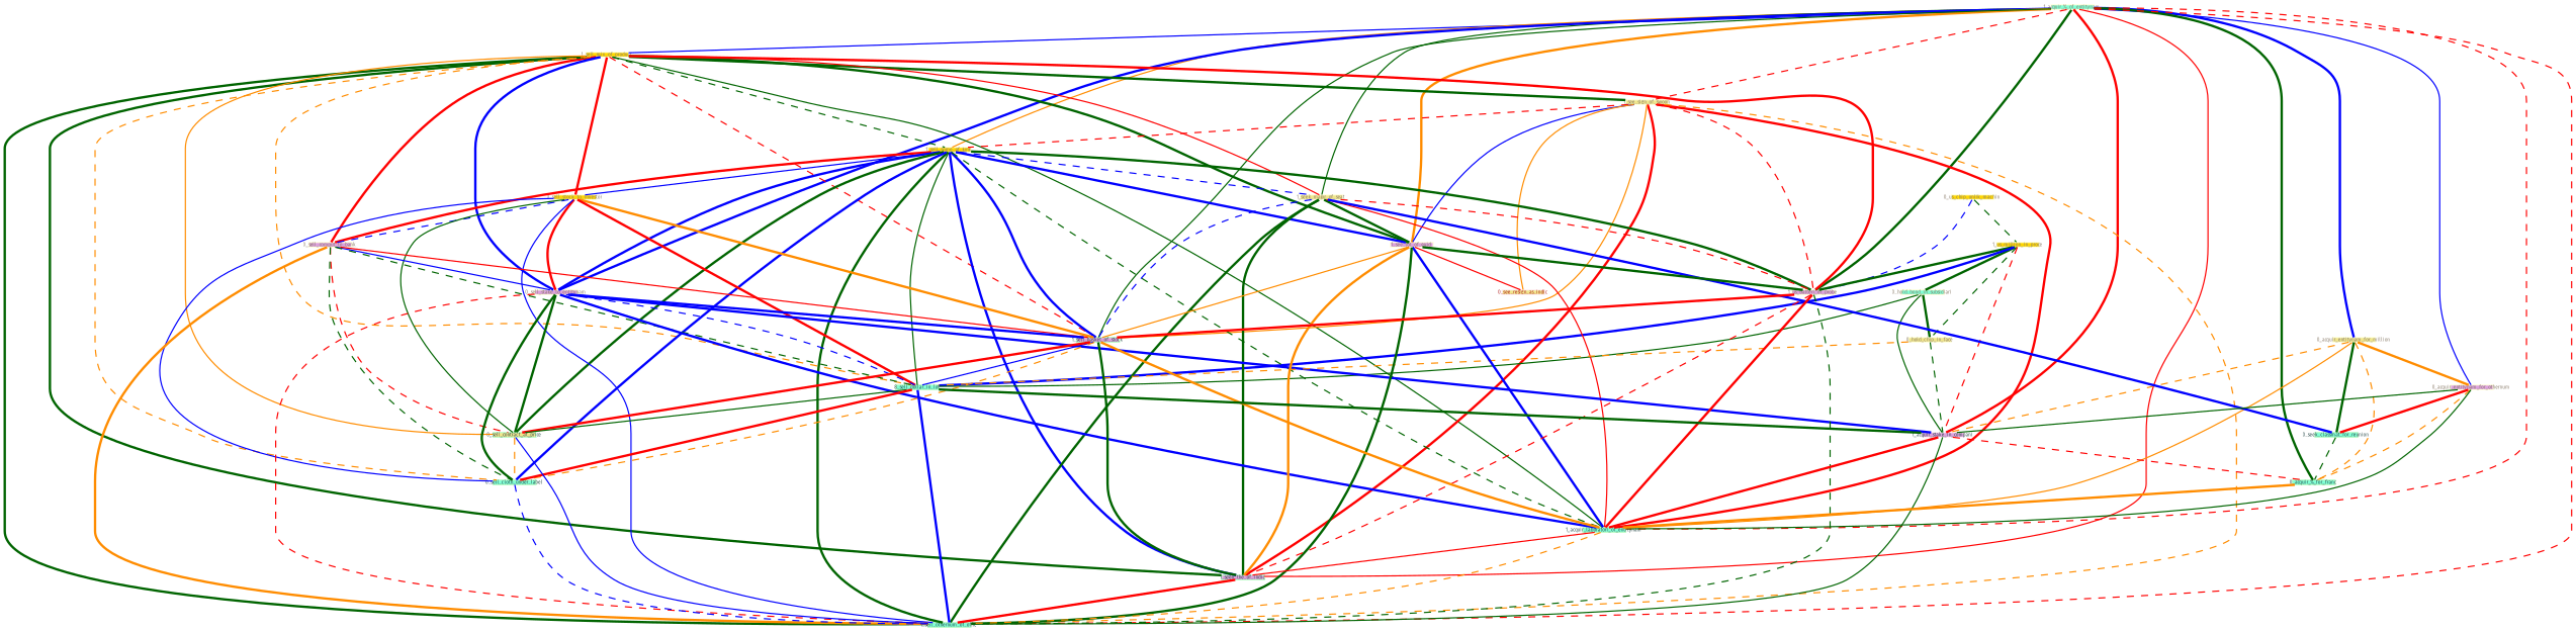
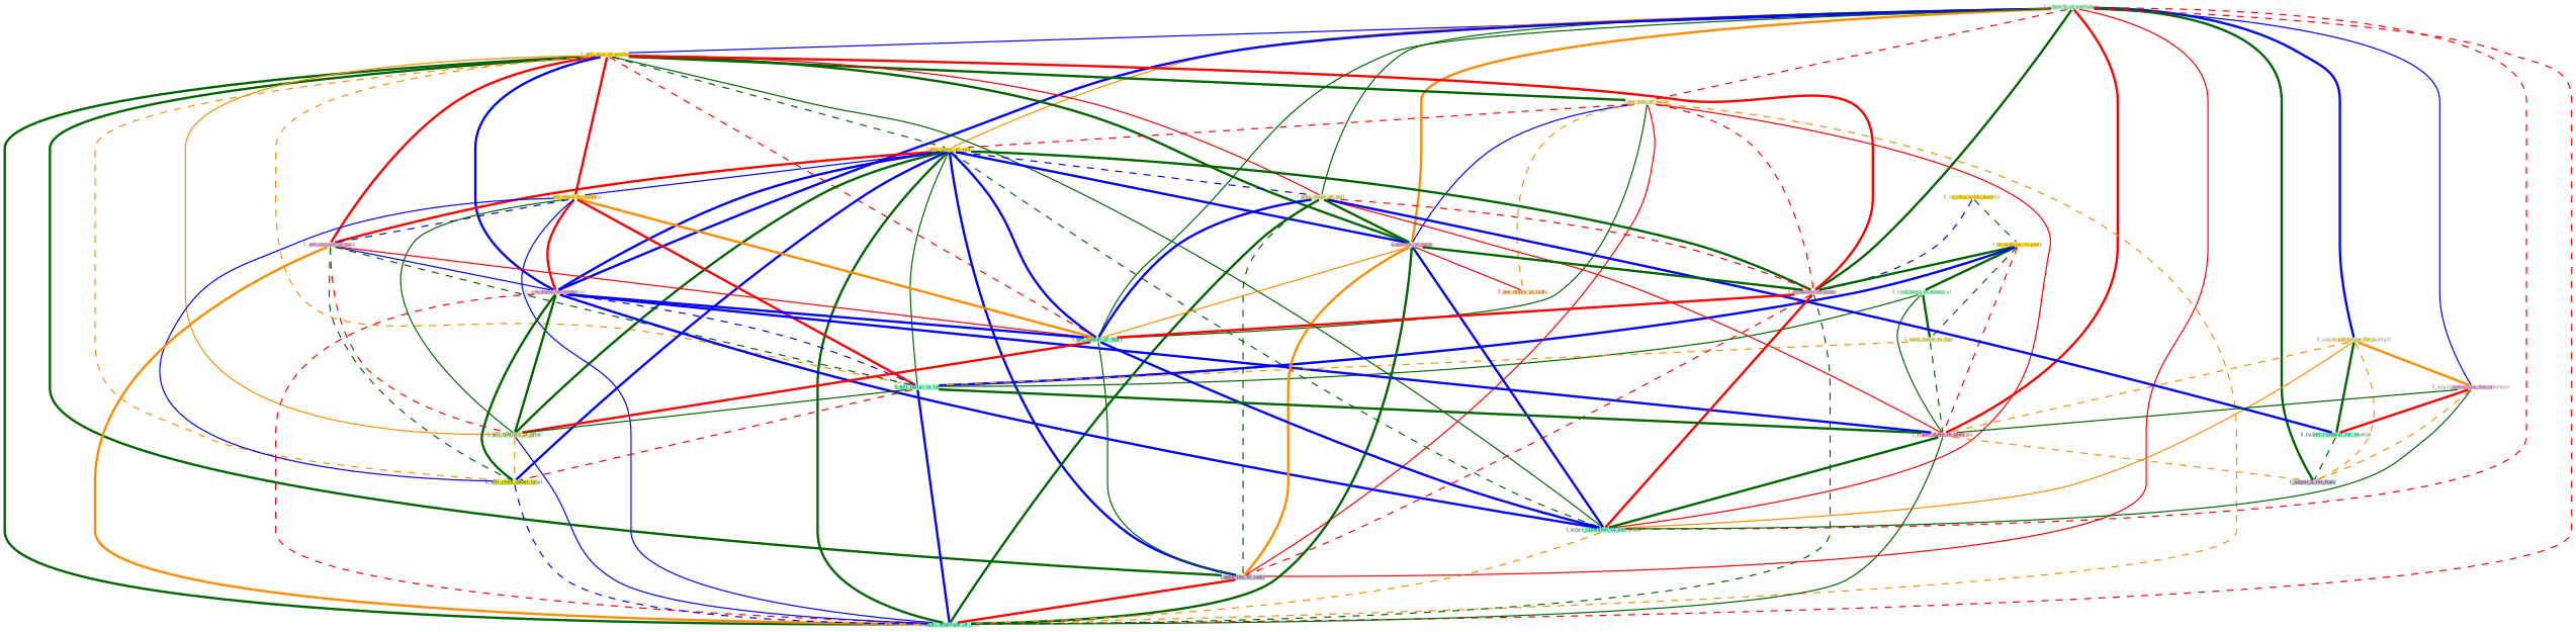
  graph {
    fontname="Fira Sans"
    node [color="#ffffe0" fillcolor=plum fixedsize=true fontcolor="#8b7d6b" fontname="Fira Sans" fontsize=4 shape=polygon style=filled]
    edge [color=darkgreen fontname="Fira Sans" style=bold w=1]
    "1_acquir_%_of_entitynam " [fillcolor=aquamarine height=.06 width=.5]
    "0_us_chip_unlik_machin " [fillcolor=gold height=.06 width=.5]
    "1_sell_mix_of_product " [fillcolor=gold height=.06 width=.5]
    "1_us_million_in_proce " [fillcolor=gold height=.06 width=.5]
    "1_see_sign_of_swoon " [fillcolor=khaki height=.06 width=.5]
    "1_sell_some_of_junk " [fillcolor=gold height=.06 width=.5]
    "0_sell_stock_to_investor " [fillcolor=gold height=.06 width=.5]
    "0_hold_bond_in_subsidiari " [fillcolor=aquamarine height=.06 width=.5]
-   "0_acquir_entitynam_for_million " [fillcolor=khaki height=.06 width=.5]
+   "0_acquir_entitynam_for_million " [fillcolor=khaki height=.06 width=.5 label="0_acquir_entitynam_for_contract"]
    "0_sell_comput_to_bank " [height=.06 width=.5]
    "1_seek_major_of_seat " [fillcolor=khaki height=.06 width=.5]
    "0_acquir_entitynam_for_othernum " [height=.06 width=.5]
    "0_sell_stake_to_entitynam " [height=.06 width=.5]
-   "0_hold_coalit_in_face " [fillcolor=khaki height=.06 width=.5 label="0_hold_chip_in_face"]
+   "0_hold_coalit_in_face " [fillcolor=khaki height=.06 width=.5]
    "1_see_lot_of_evid " [height=.06 width=.5]
    "1_us_batteri_of_probe " [height=.06 width=.5]
    "0_see_resign_as_indic " [color="#fff0f5" fillcolor=khaki fontcolor="#b22222" height=.06 width=.5]
-   "1_acquir_stake_in_compani " [color="#fff0f5" fontcolor="#2f4f4f" height=.06 width=.5]
+   "1_acquir_stake_in_compani " [color="#fff0f5" fontcolor="#b22222" height=.06 width=.5]
    n19 [color="#BDFCC9" fontcolor="#2f4f4f" height=.06 label="1_seen_the_of_indic" width=.5]
-   "1_sell_basket_of_stock " [color="#BDFCC9" fontcolor="#2f4f4f" height=.06 width=.5]
-   "0_acquir_%_for_franc " [color="#BDFCC9" fillcolor=aquamarine fontcolor="#2f4f4f" height=.06 width=.5]
+   "1_sell_basket_of_stock " [color="#BDFCC9" fillcolor=aquamarine fontcolor="#2f4f4f" height=.06 width=.5]
+   "0_acquir_%_for_franc " [color="#BDFCC9" fontcolor="#2f4f4f" height=.06 width=.5]
    "1_acquir_laboratori_of_entitynam " [color="#BDFCC9" fillcolor=aquamarine fontcolor="#2f4f4f" height=.06 width=.5]
-   "1_sell_othernum_of_offic " [color="#BDFCC9" fillcolor=aquamarine fontcolor="#2f4f4f" height=.06 width=.5]
+   "1_sell_othernum_of_offic " [color="#BDFCC9" fillcolor=aquamarine fontcolor="#2f4f4f" height=.06 width=.5 label="1_resign_othernum_of_offic"]
    n24 [color="#BDFCC9" fillcolor=aquamarine fontcolor="#2f4f4f" height=.06 label="8_sell_dollar_in_lot" width=.5]
    "0_sell_contract_at_price " [color="#BDFCC9" fillcolor=khaki fontcolor="#2f4f4f" height=.06 width=.5]
-   "0_sell_cloth_under_label " [color="#BDFCC9" fillcolor=aquamarine fontcolor="#2f4f4f" height=.06 width=.5]
-   "0_seek_classmat_for_reunion " [color="#BDFCC9" fillcolor=aquamarine fontcolor="#2f4f4f" height=.06 width=.5]
+   "0_sell_cloth_under_label " [color="#BDFCC9" fillcolor=gold fontcolor="#2f4f4f" height=.06 width=.5]
+   "0_seek_classmat_for_reunion " [color="#BDFCC9" fillcolor=aquamarine fontcolor="#2f4f4f" height=.06 width=.5 label="0_basket_classmat_for_reunion"]
    subgraph sub_1 {
      "1_acquir_%_of_entitynam "
      "0_us_chip_unlik_machin "
      "1_sell_mix_of_product "
      "1_us_million_in_proce "
      "1_see_sign_of_swoon "
      "1_sell_some_of_junk "
      "0_sell_stock_to_investor "
      "0_hold_bond_in_subsidiari "
      "0_acquir_entitynam_for_million "
      "0_sell_comput_to_bank "
      "1_seek_major_of_seat "
      "0_acquir_entitynam_for_othernum "
      "0_sell_stake_to_entitynam "
      "0_hold_coalit_in_face "
      "1_see_lot_of_evid "
      "1_us_batteri_of_probe "
    }
    subgraph sub_2 {
      "0_see_resign_as_indic "
      "1_acquir_stake_in_compani "
    }
    "1_acquir_%_of_entitynam " -- "1_sell_mix_of_product " [color=blue style=solid]
    "1_acquir_%_of_entitynam " -- "1_see_sign_of_swoon " [color=red style=dashed]
    "1_acquir_%_of_entitynam " -- "1_sell_some_of_junk " [color=darkorange style=solid]
    "1_acquir_%_of_entitynam " -- "0_acquir_entitynam_for_million " [color=blue]
    "1_acquir_%_of_entitynam " -- "1_seek_major_of_seat " [style=solid]
    "1_acquir_%_of_entitynam " -- "0_acquir_entitynam_for_othernum " [color=blue style=solid]
    "1_acquir_%_of_entitynam " -- "0_sell_stake_to_entitynam " [color=blue]
    "1_acquir_%_of_entitynam " -- "1_see_lot_of_evid " [color=darkorange]
    "1_acquir_%_of_entitynam " -- "1_us_batteri_of_probe "
    "1_acquir_%_of_entitynam " -- "1_acquir_stake_in_compani " [color=red]
    "1_acquir_%_of_entitynam " -- n19 [color=red style=solid]
    "1_acquir_%_of_entitynam " -- "1_sell_basket_of_stock " [style=solid]
    "1_acquir_%_of_entitynam " -- "0_acquir_%_for_franc " [w=2]
    "1_acquir_%_of_entitynam " -- "1_acquir_laboratori_of_entitynam " [color=red style=dashed w=3]
    "1_acquir_%_of_entitynam " -- "1_sell_othernum_of_offic " [color=red style=dashed]
    "0_us_chip_unlik_machin " -- "1_us_million_in_proce " [style=dashed]
    "0_us_chip_unlik_machin " -- "1_us_batteri_of_probe " [color=blue style=dashed]
    "1_sell_mix_of_product " -- "1_see_sign_of_swoon "
    "1_sell_mix_of_product " -- "1_sell_some_of_junk " [style=dashed w=2]
    "1_sell_mix_of_product " -- "0_sell_stock_to_investor " [color=red]
    "1_sell_mix_of_product " -- "0_sell_comput_to_bank " [color=red]
    "1_sell_mix_of_product " -- "1_seek_major_of_seat " [color=red style=solid]
    "1_sell_mix_of_product " -- "0_sell_stake_to_entitynam " [color=blue]
    "1_sell_mix_of_product " -- "1_see_lot_of_evid "
    "1_sell_mix_of_product " -- "1_us_batteri_of_probe " [color=red]
    "1_sell_mix_of_product " -- n19
    "1_sell_mix_of_product " -- "1_sell_basket_of_stock " [color=red style=dashed w=2]
    "1_sell_mix_of_product " -- "1_acquir_laboratori_of_entitynam " [style=solid]
    "1_sell_mix_of_product " -- "1_sell_othernum_of_offic " [w=2]
    "1_sell_mix_of_product " -- n24 [color=darkorange style=dashed]
    "1_sell_mix_of_product " -- "0_sell_contract_at_price " [color=darkorange style=solid]
    "1_sell_mix_of_product " -- "0_sell_cloth_under_label " [color=darkorange style=dashed]
    "1_us_million_in_proce " -- "0_hold_bond_in_subsidiari "
    "1_us_million_in_proce " -- "0_hold_coalit_in_face " [style=dashed]
    "1_us_million_in_proce " -- "1_us_batteri_of_probe "
    "1_us_million_in_proce " -- "1_acquir_stake_in_compani " [color=red style=dashed]
    "1_us_million_in_proce " -- n24 [color=blue]
    "1_see_sign_of_swoon " -- "1_sell_some_of_junk " [color=red style=dashed]
    "1_see_sign_of_swoon " -- "1_see_lot_of_evid " [color=blue style=solid w=2]
    "1_see_sign_of_swoon " -- "1_us_batteri_of_probe " [color=red style=dashed]
-   "1_see_sign_of_swoon " -- "0_see_resign_as_indic " [color=darkorange style=solid]
-   "1_see_sign_of_swoon " -- n19 [color=red]
-   "1_see_sign_of_swoon " -- "1_sell_basket_of_stock " [color=darkorange style=solid]
-   "1_see_sign_of_swoon " -- "1_acquir_laboratori_of_entitynam " [color=red]
+   "1_see_sign_of_swoon " -- "0_see_resign_as_indic " [color=darkorange style=dashed]
+   "1_see_sign_of_swoon " -- n19 [color=red style=solid]
+   "1_see_sign_of_swoon " -- "1_sell_basket_of_stock " [style=solid]
+   "1_see_sign_of_swoon " -- "1_acquir_laboratori_of_entitynam " [color=red style=solid]
    "1_see_sign_of_swoon " -- "1_sell_othernum_of_offic " [color=darkorange style=dashed]
    "1_sell_some_of_junk " -- "0_sell_stock_to_investor " [color=blue style=solid]
    "1_sell_some_of_junk " -- "0_sell_comput_to_bank " [color=red]
    "1_sell_some_of_junk " -- "1_seek_major_of_seat " [color=blue style=dashed]
    "1_sell_some_of_junk " -- "0_sell_stake_to_entitynam " [color=blue]
    "1_sell_some_of_junk " -- "1_see_lot_of_evid " [color=blue]
    "1_sell_some_of_junk " -- "1_us_batteri_of_probe "
    "1_sell_some_of_junk " -- n19 [color=blue]
    "1_sell_some_of_junk " -- "1_sell_basket_of_stock " [color=blue w=2]
    "1_sell_some_of_junk " -- "1_acquir_laboratori_of_entitynam " [style=dashed]
    "1_sell_some_of_junk " -- "1_sell_othernum_of_offic " [w=2]
    "1_sell_some_of_junk " -- n24 [style=solid]
    "1_sell_some_of_junk " -- "0_sell_contract_at_price "
    "1_sell_some_of_junk " -- "0_sell_cloth_under_label " [color=blue]
    "0_sell_stock_to_investor " -- "0_sell_comput_to_bank " [color=blue style=dashed w=2]
    "0_sell_stock_to_investor " -- "0_sell_stake_to_entitynam " [color=red w=2]
    "0_sell_stock_to_investor " -- "1_sell_basket_of_stock " [color=darkorange]
    "0_sell_stock_to_investor " -- "1_sell_othernum_of_offic " [color=blue style=solid]
    "0_sell_stock_to_investor " -- n24 [color=red]
    "0_sell_stock_to_investor " -- "0_sell_contract_at_price " [style=solid]
    "0_sell_stock_to_investor " -- "0_sell_cloth_under_label " [color=blue style=solid]
    "0_hold_bond_in_subsidiari " -- "0_hold_coalit_in_face " [w=2]
    "0_hold_bond_in_subsidiari " -- "1_acquir_stake_in_compani " [style=solid]
    "0_hold_bond_in_subsidiari " -- n24 [style=solid]
    "0_acquir_entitynam_for_million " -- "0_acquir_entitynam_for_othernum " [color=darkorange w=3]
    "0_acquir_entitynam_for_million " -- "1_acquir_stake_in_compani " [color=darkorange style=dashed]
    "0_acquir_entitynam_for_million " -- "0_acquir_%_for_franc " [color=darkorange style=dashed w=2]
    "0_acquir_entitynam_for_million " -- "1_acquir_laboratori_of_entitynam " [color=darkorange style=solid]
    "0_acquir_entitynam_for_million " -- "0_seek_classmat_for_reunion "
    "0_sell_comput_to_bank " -- "0_sell_stake_to_entitynam " [color=blue style=solid w=2]
    "0_sell_comput_to_bank " -- "1_sell_basket_of_stock " [color=red style=solid]
    "0_sell_comput_to_bank " -- "1_sell_othernum_of_offic " [color=darkorange]
    "0_sell_comput_to_bank " -- n24 [style=dashed]
    "0_sell_comput_to_bank " -- "0_sell_contract_at_price " [color=red style=dashed]
    "0_sell_comput_to_bank " -- "0_sell_cloth_under_label " [style=dashed]
    "1_seek_major_of_seat " -- "1_see_lot_of_evid "
    "1_seek_major_of_seat " -- "1_us_batteri_of_probe " [color=red style=dashed]
-   "1_seek_major_of_seat " -- n19
-   "1_seek_major_of_seat " -- "1_sell_basket_of_stock " [color=blue style=dashed]
-   "1_seek_major_of_seat " -- "1_acquir_laboratori_of_entitynam " [color=red style=solid]
+   "1_seek_major_of_seat " -- n19 [style=dashed]
+   "1_seek_major_of_seat " -- "1_sell_basket_of_stock " [color=blue]
+   "1_seek_major_of_seat " -- "1_acquir_stake_in_compani " [color=red style=solid]
    "1_seek_major_of_seat " -- "1_sell_othernum_of_offic "
    "1_seek_major_of_seat " -- "0_seek_classmat_for_reunion " [color=blue]
    "0_acquir_entitynam_for_othernum " -- "1_acquir_stake_in_compani " [style=solid]
    "0_acquir_entitynam_for_othernum " -- "0_acquir_%_for_franc " [color=darkorange style=dashed w=2]
    "0_acquir_entitynam_for_othernum " -- "1_acquir_laboratori_of_entitynam " [style=solid]
    "0_acquir_entitynam_for_othernum " -- "0_seek_classmat_for_reunion " [color=red]
    "0_sell_stake_to_entitynam " -- "1_acquir_stake_in_compani " [color=blue]
    "0_sell_stake_to_entitynam " -- "1_sell_basket_of_stock " [color=blue]
    "0_sell_stake_to_entitynam " -- "1_acquir_laboratori_of_entitynam " [color=blue]
    "0_sell_stake_to_entitynam " -- "1_sell_othernum_of_offic " [color=red style=dashed]
    "0_sell_stake_to_entitynam " -- n24 [color=blue style=dashed]
    "0_sell_stake_to_entitynam " -- "0_sell_contract_at_price "
    "0_sell_stake_to_entitynam " -- "0_sell_cloth_under_label "
    "0_hold_coalit_in_face " -- "1_acquir_stake_in_compani " [style=dashed]
    "0_hold_coalit_in_face " -- n24 [color=darkorange style=dashed]
    "1_see_lot_of_evid " -- "1_us_batteri_of_probe "
    "1_see_lot_of_evid " -- "0_see_resign_as_indic " [color=red style=solid]
    "1_see_lot_of_evid " -- n19 [color=darkorange]
    "1_see_lot_of_evid " -- "1_sell_basket_of_stock " [color=darkorange style=solid]
    "1_see_lot_of_evid " -- "1_acquir_laboratori_of_entitynam " [color=blue]
    "1_see_lot_of_evid " -- "1_sell_othernum_of_offic "
    "1_us_batteri_of_probe " -- n19 [color=red style=dashed]
    "1_us_batteri_of_probe " -- "1_sell_basket_of_stock " [color=red]
    "1_us_batteri_of_probe " -- "1_acquir_laboratori_of_entitynam " [color=red]
    "1_us_batteri_of_probe " -- "1_sell_othernum_of_offic " [style=dashed]
-   "1_acquir_stake_in_compani " -- "0_acquir_%_for_franc " [color=red style=dashed]
-   "1_acquir_stake_in_compani " -- "1_acquir_laboratori_of_entitynam " [color=red]
+   "1_acquir_stake_in_compani " -- "0_acquir_%_for_franc " [color=darkorange style=dashed]
+   "1_acquir_stake_in_compani " -- "1_acquir_laboratori_of_entitynam "
    "1_acquir_stake_in_compani " -- "1_sell_othernum_of_offic " [style=solid w=2]
    n19 -- "1_sell_othernum_of_offic " [color=red]
-   "1_sell_basket_of_stock " -- n19
-   "1_sell_basket_of_stock " -- "1_acquir_laboratori_of_entitynam " [color=darkorange]
-   "1_sell_basket_of_stock " -- n24 [color=blue style=solid]
+   "1_sell_basket_of_stock " -- n19 [style=solid]
+   "1_sell_basket_of_stock " -- "1_acquir_laboratori_of_entitynam " [color=blue]
    "1_sell_basket_of_stock " -- "0_sell_contract_at_price " [color=red]
-   "1_sell_basket_of_stock " -- "0_sell_cloth_under_label " [color=darkorange style=dashed]
-   "0_acquir_%_for_franc " -- "1_acquir_laboratori_of_entitynam " [color=darkorange]
-   "1_acquir_laboratori_of_entitynam " -- n19 [color=red style=solid]
    "1_acquir_laboratori_of_entitynam " -- "1_sell_othernum_of_offic " [color=darkorange style=dashed]
    n24 -- "1_acquir_stake_in_compani "
    n24 -- "1_sell_othernum_of_offic " [color=blue]
    n24 -- "0_sell_contract_at_price " [style=solid]
-   n24 -- "0_sell_cloth_under_label " [color=red]
+   n24 -- "0_sell_cloth_under_label " [color=red style=dashed]
    "0_sell_contract_at_price " -- "1_sell_othernum_of_offic " [color=blue style=solid]
    "0_sell_contract_at_price " -- "0_sell_cloth_under_label " [color=darkorange style=dashed]
    "0_sell_cloth_under_label " -- "1_sell_othernum_of_offic " [color=blue style=dashed]
    "0_seek_classmat_for_reunion " -- "0_acquir_%_for_franc " [style=dashed]
  }
